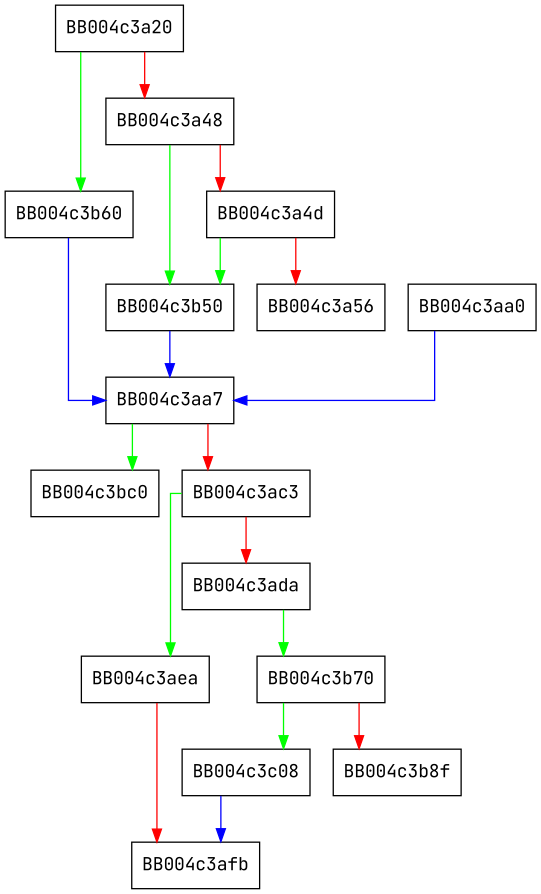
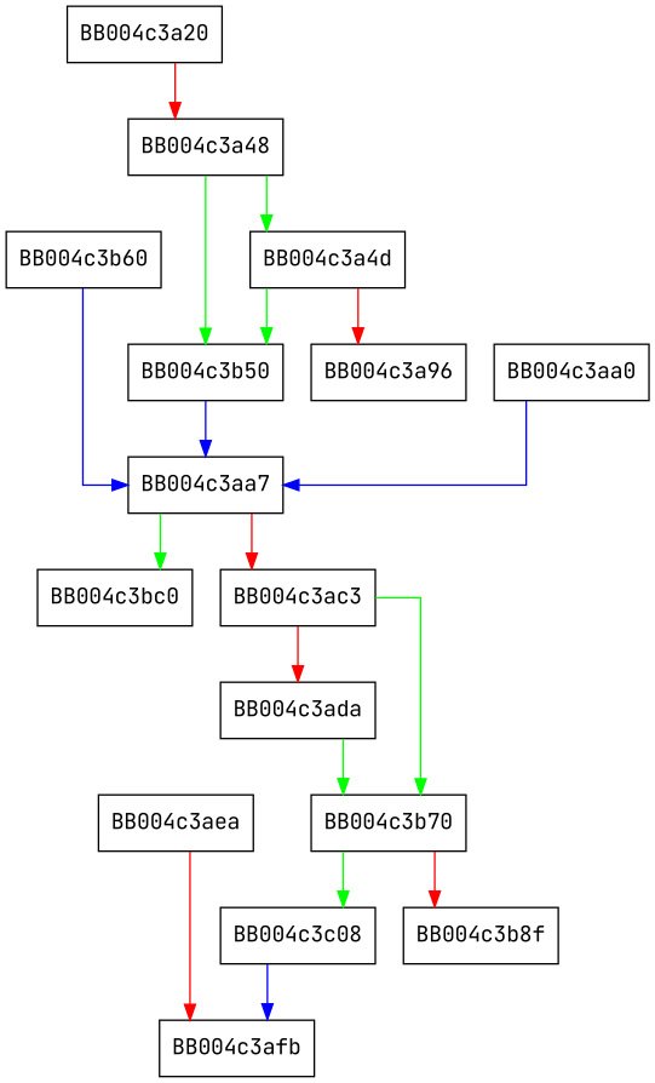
  digraph {
    fontname="JetBrains Mono"
    splines=ortho
    node [fontname="JetBrains Mono" shape=box]
    edge [color=green fontname="JetBrains Mono"]
    BB004c3a20
    BB004c3b60
    BB004c3a48
    BB004c3aa7
    BB004c3a4d
    BB004c3b50
    BB004c3bc0
    BB004c3ac3
    BB004c3aa0
-   BB004c3a56
+   BB004c3a56 [label=BB004c3a96]
    BB004c3aea
    BB004c3ada
    BB004c3afb
    BB004c3b70
    BB004c3c08
    BB004c3b8f
-   BB004c3a20 -> BB004c3b60
    BB004c3a20 -> BB004c3a48 [color=red]
    BB004c3b60 -> BB004c3aa7 [color=blue]
-   BB004c3a48 -> BB004c3a4d [color=red]
+   BB004c3a48 -> BB004c3a4d
    BB004c3a48 -> BB004c3b50
    BB004c3aa7 -> BB004c3bc0
    BB004c3aa7 -> BB004c3ac3 [color=red]
    BB004c3a4d -> BB004c3b50
    BB004c3a4d -> BB004c3a56 [color=red]
    BB004c3b50 -> BB004c3aa7 [color=blue]
-   BB004c3ac3 -> BB004c3aea
+   BB004c3ac3 -> BB004c3b70
    BB004c3ac3 -> BB004c3ada [color=red]
    BB004c3aa0 -> BB004c3aa7 [color=blue]
    BB004c3aea -> BB004c3afb [color=red]
    BB004c3ada -> BB004c3b70
    BB004c3b70 -> BB004c3c08
    BB004c3b70 -> BB004c3b8f [color=red]
    BB004c3c08 -> BB004c3afb [color=blue]
  }
